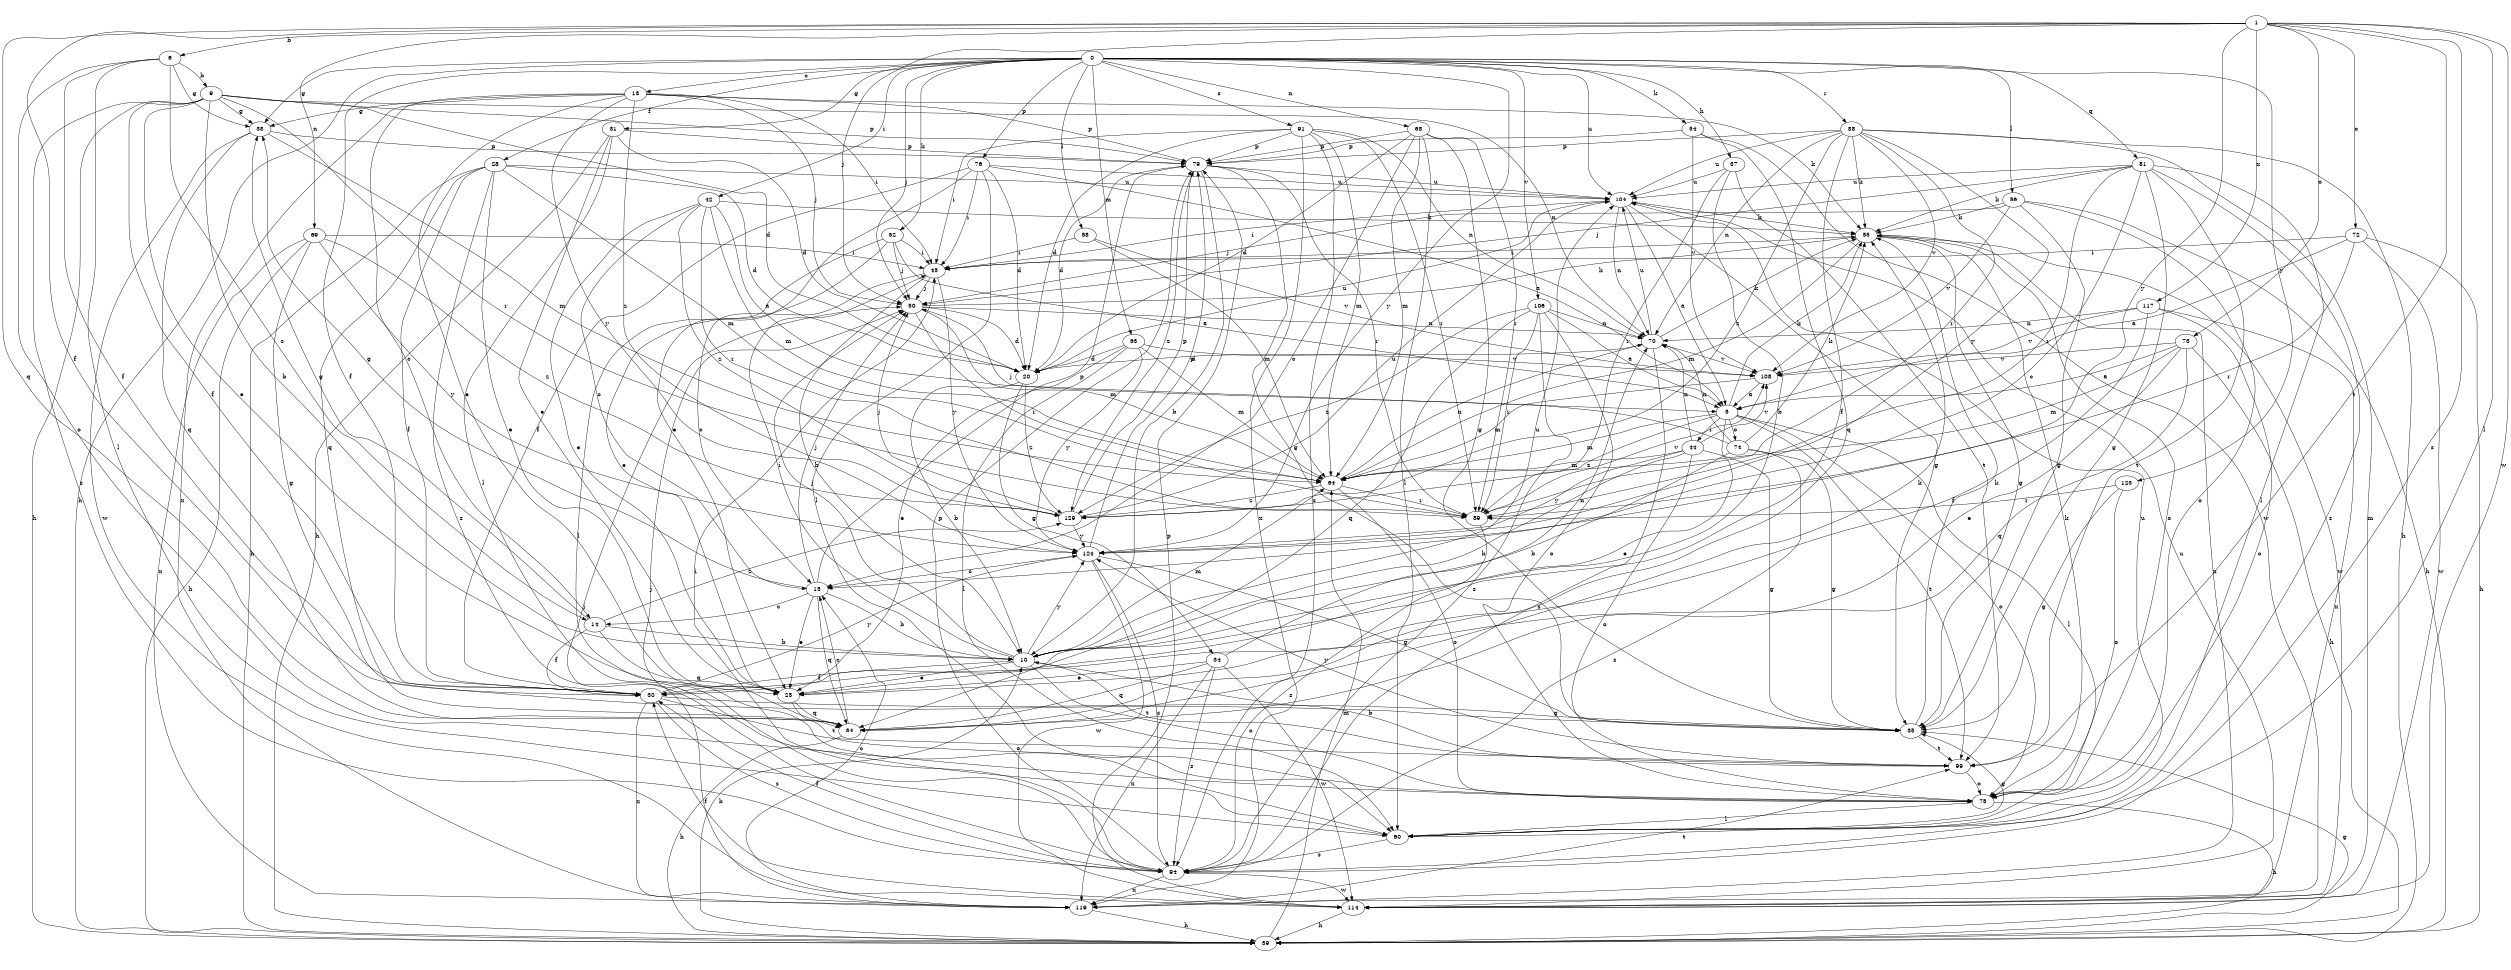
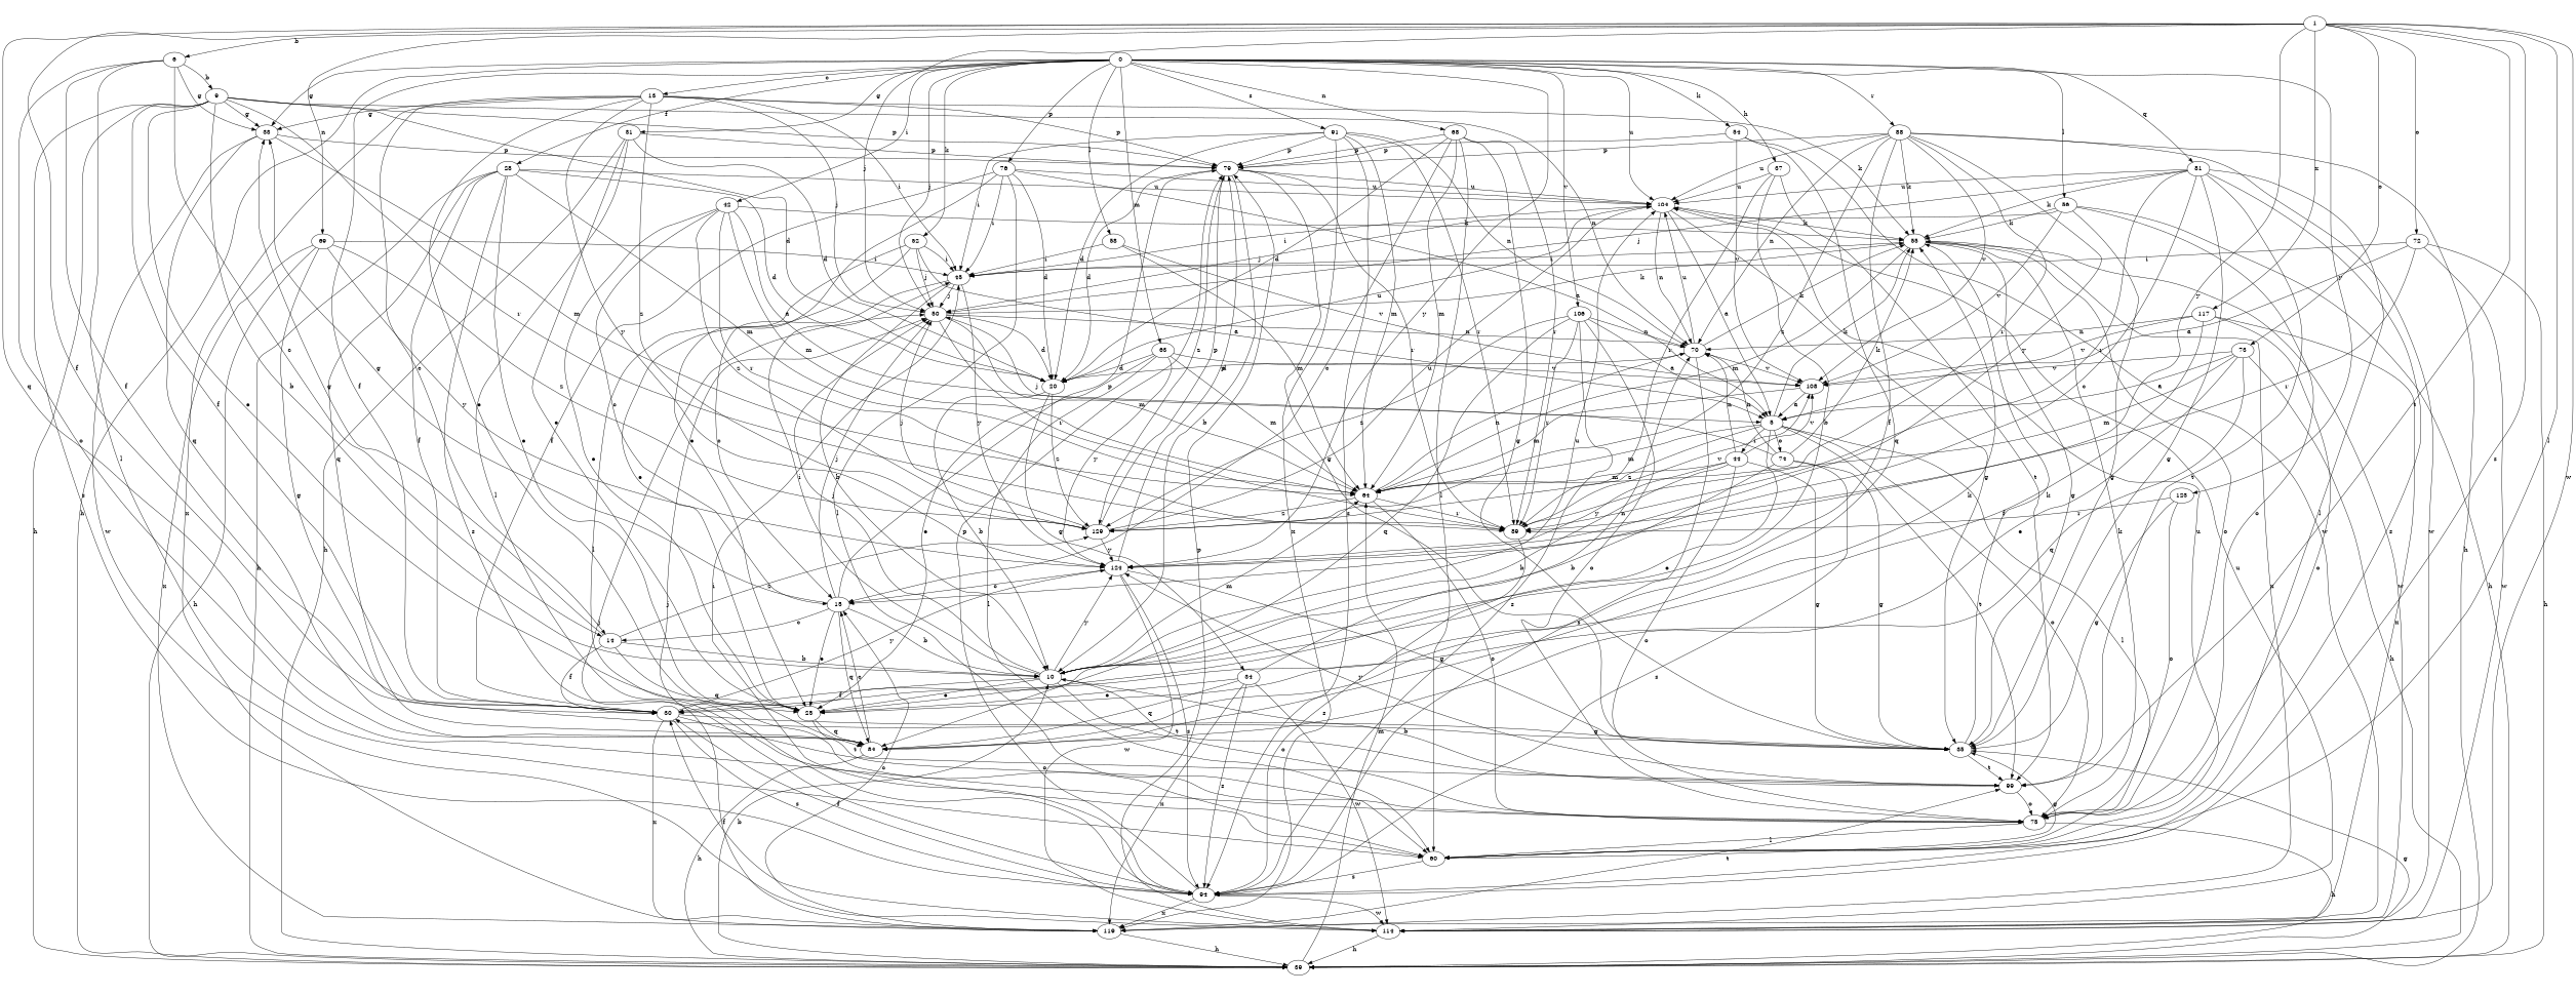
  strict digraph {
    0
    13
    28
    30
    31
    33
    37
    39
    42
    50
    52
    54
    56
    58
    63
    68
    76
    81
    88
    91
    104
    106
    123
    124
    25
    55
    129
    14
    79
    45
    119
    84
    94
    64
    20
    99
    35
    60
    114
    10
    89
    5
    15
    70
    108
    75
    1
    6
    69
    72
    73
    117
    9
    44
    74
    34
    0 -> 13 [label=c]
    0 -> 28 [label=f]
    0 -> 30 [label=f]
    0 -> 31 [label=g]
    0 -> 33 [label=g]
    0 -> 37 [label=h]
    0 -> 39 [label=h]
    0 -> 42 [label=i]
    0 -> 50 [label=j]
    0 -> 52 [label=k]
    0 -> 54 [label=k]
    0 -> 56 [label=l]
    0 -> 58 [label=l]
    0 -> 63 [label=m]
    0 -> 68 [label=n]
    0 -> 76 [label=p]
    0 -> 81 [label=q]
    0 -> 88 [label=r]
    0 -> 91 [label=s]
    0 -> 104 [label=u]
    0 -> 106 [label=v]
    0 -> 123 [label=y]
    0 -> 124 [label=y]
    13 -> 33 [label=g]
    13 -> 50 [label=j]
    13 -> 124 [label=y]
    13 -> 25 [label=e]
    13 -> 55 [label=k]
    13 -> 129 [label=z]
    13 -> 14 [label=c]
    13 -> 79 [label=p]
    13 -> 45 [label=i]
    13 -> 119 [label=x]
    28 -> 30 [label=f]
    28 -> 39 [label=h]
    28 -> 104 [label=u]
    28 -> 25 [label=e]
    28 -> 84 [label=q]
    28 -> 94 [label=s]
    28 -> 64 [label=m]
    28 -> 20 [label=d]
    30 -> 124 [label=y]
    30 -> 119 [label=x]
    30 -> 94 [label=s]
    30 -> 99 [label=t]
    30 -> 35 [label=g]
    31 -> 39 [label=h]
    31 -> 25 [label=e]
    31 -> 79 [label=p]
    31 -> 20 [label=d]
    31 -> 60 [label=l]
    33 -> 79 [label=p]
    33 -> 84 [label=q]
    33 -> 64 [label=m]
    33 -> 114 [label=w]
    37 -> 104 [label=u]
    37 -> 99 [label=t]
    37 -> 10 [label=b]
    37 -> 89 [label=r]
    39 -> 64 [label=m]
    39 -> 35 [label=g]
    39 -> 10 [label=b]
    42 -> 25 [label=e]
    42 -> 55 [label=k]
    42 -> 129 [label=z]
    42 -> 64 [label=m]
    42 -> 89 [label=r]
    42 -> 5 [label=a]
    42 -> 15 [label=c]
    50 -> 55 [label=k]
    50 -> 64 [label=m]
    50 -> 20 [label=d]
    50 -> 89 [label=r]
    50 -> 70 [label=n]
    52 -> 50 [label=j]
    52 -> 25 [label=e]
    52 -> 45 [label=i]
    52 -> 60 [label=l]
    52 -> 5 [label=a]
    54 -> 79 [label=p]
    54 -> 84 [label=q]
    54 -> 114 [label=w]
    54 -> 108 [label=v]
    56 -> 39 [label=h]
    56 -> 50 [label=j]
    56 -> 55 [label=k]
    56 -> 35 [label=g]
    56 -> 108 [label=v]
    56 -> 75 [label=o]
    58 -> 45 [label=i]
    58 -> 64 [label=m]
    58 -> 108 [label=v]
    63 -> 124 [label=y]
    63 -> 25 [label=e]
    63 -> 64 [label=m]
    63 -> 20 [label=d]
    63 -> 60 [label=l]
    63 -> 108 [label=v]
    68 -> 79 [label=p]
    68 -> 64 [label=m]
    68 -> 20 [label=d]
    68 -> 35 [label=g]
    68 -> 60 [label=l]
    68 -> 89 [label=r]
    68 -> 15 [label=c]
    76 -> 30 [label=f]
    76 -> 104 [label=u]
    76 -> 25 [label=e]
    76 -> 45 [label=i]
    76 -> 20 [label=d]
    76 -> 60 [label=l]
    76 -> 5 [label=a]
    81 -> 50 [label=j]
    81 -> 104 [label=u]
    81 -> 55 [label=k]
    81 -> 94 [label=s]
    81 -> 99 [label=t]
    81 -> 35 [label=g]
    81 -> 60 [label=l]
    81 -> 89 [label=r]
    81 -> 15 [label=c]
    88 -> 30 [label=f]
    88 -> 39 [label=h]
    88 -> 104 [label=u]
    88 -> 124 [label=y]
    88 -> 55 [label=k]
    88 -> 129 [label=z]
    88 -> 79 [label=p]
-   88 -> 114 [label=m]
+   88 -> 114 [label=w]
    88 -> 89 [label=r]
    88 -> 70 [label=n]
    88 -> 108 [label=v]
    91 -> 79 [label=p]
    91 -> 45 [label=i]
    91 -> 119 [label=x]
    91 -> 94 [label=s]
    91 -> 64 [label=m]
    91 -> 20 [label=d]
    91 -> 89 [label=r]
    91 -> 70 [label=n]
    104 -> 55 [label=k]
    104 -> 45 [label=i]
    104 -> 35 [label=g]
    104 -> 5 [label=a]
    104 -> 70 [label=n]
    106 -> 129 [label=z]
    106 -> 84 [label=q]
    106 -> 94 [label=s]
    106 -> 89 [label=r]
    106 -> 5 [label=a]
    106 -> 70 [label=n]
    106 -> 75 [label=o]
    123 -> 35 [label=g]
    123 -> 89 [label=r]
    123 -> 75 [label=o]
    124 -> 79 [label=p]
    124 -> 94 [label=s]
    124 -> 35 [label=g]
    124 -> 114 [label=w]
    124 -> 15 [label=c]
    25 -> 84 [label=q]
    25 -> 75 [label=o]
    55 -> 45 [label=i]
    55 -> 119 [label=x]
    55 -> 64 [label=m]
    55 -> 35 [label=g]
    55 -> 114 [label=w]
    55 -> 75 [label=o]
    129 -> 50 [label=j]
    129 -> 104 [label=u]
    129 -> 124 [label=y]
    129 -> 79 [label=p]
    14 -> 30 [label=f]
    14 -> 33 [label=g]
    14 -> 129 [label=z]
    14 -> 84 [label=q]
    14 -> 10 [label=b]
    79 -> 104 [label=u]
    79 -> 129 [label=z]
    79 -> 20 [label=d]
    79 -> 35 [label=g]
    79 -> 10 [label=b]
    79 -> 89 [label=r]
    45 -> 50 [label=j]
    45 -> 124 [label=y]
    45 -> 10 [label=b]
    45 -> 15 [label=c]
    119 -> 39 [label=h]
    119 -> 50 [label=j]
    119 -> 99 [label=t]
    119 -> 15 [label=c]
    84 -> 39 [label=h]
    84 -> 55 [label=k]
    84 -> 15 [label=c]
    94 -> 30 [label=f]
    94 -> 50 [label=j]
    94 -> 79 [label=p]
    94 -> 45 [label=i]
    94 -> 119 [label=x]
    94 -> 114 [label=w]
    64 -> 129 [label=z]
    64 -> 89 [label=r]
    64 -> 70 [label=n]
    64 -> 75 [label=o]
    20 -> 104 [label=u]
    20 -> 129 [label=z]
    20 -> 10 [label=b]
    20 -> 34 [label=g]
    99 -> 124 [label=y]
    99 -> 10 [label=b]
    99 -> 75 [label=o]
    35 -> 55 [label=k]
    35 -> 99 [label=t]
    60 -> 104 [label=u]
    60 -> 94 [label=s]
    60 -> 35 [label=g]
    114 -> 30 [label=f]
    114 -> 39 [label=h]
    114 -> 104 [label=u]
    114 -> 79 [label=p]
    10 -> 30 [label=f]
    10 -> 50 [label=j]
    10 -> 104 [label=u]
    10 -> 124 [label=y]
    10 -> 25 [label=e]
    10 -> 45 [label=i]
    10 -> 64 [label=m]
    10 -> 99 [label=t]
    10 -> 75 [label=o]
    89 -> 94 [label=s]
    89 -> 108 [label=v]
    5 -> 25 [label=e]
    5 -> 55 [label=k]
    5 -> 129 [label=z]
    5 -> 64 [label=m]
    5 -> 99 [label=t]
    5 -> 60 [label=l]
    5 -> 75 [label=o]
    5 -> 44 [label=i]
    5 -> 74 [label=o]
    15 -> 33 [label=g]
    15 -> 50 [label=j]
    15 -> 25 [label=e]
    15 -> 14 [label=c]
    15 -> 79 [label=p]
    15 -> 84 [label=q]
    15 -> 10 [label=b]
    70 -> 104 [label=u]
    70 -> 55 [label=k]
    70 -> 94 [label=s]
    70 -> 20 [label=d]
    70 -> 108 [label=v]
    108 -> 64 [label=m]
    108 -> 5 [label=a]
    75 -> 39 [label=h]
    75 -> 55 [label=k]
    75 -> 60 [label=l]
    1 -> 30 [label=f]
    1 -> 50 [label=j]
    1 -> 124 [label=y]
    1 -> 84 [label=q]
    1 -> 94 [label=s]
    1 -> 99 [label=t]
    1 -> 60 [label=l]
    1 -> 114 [label=w]
    1 -> 6 [label=b]
    1 -> 69 [label=n]
    1 -> 72 [label=o]
    1 -> 73 [label=o]
    1 -> 117 [label=x]
    6 -> 30 [label=f]
    6 -> 33 [label=g]
    6 -> 14 [label=c]
    6 -> 60 [label=l]
    6 -> 75 [label=o]
    6 -> 9 [label=b]
    69 -> 39 [label=h]
    69 -> 124 [label=y]
    69 -> 129 [label=z]
    69 -> 45 [label=i]
    69 -> 119 [label=x]
    69 -> 35 [label=g]
    72 -> 39 [label=h]
    72 -> 45 [label=i]
    72 -> 114 [label=w]
    72 -> 89 [label=r]
    72 -> 5 [label=a]
    73 -> 39 [label=h]
    73 -> 25 [label=e]
    73 -> 84 [label=q]
    73 -> 64 [label=m]
    73 -> 5 [label=a]
    73 -> 108 [label=v]
    117 -> 30 [label=f]
    117 -> 119 [label=x]
    117 -> 70 [label=n]
    117 -> 108 [label=v]
    117 -> 75 [label=o]
    9 -> 30 [label=f]
    9 -> 33 [label=g]
    9 -> 39 [label=h]
    9 -> 25 [label=e]
    9 -> 79 [label=p]
    9 -> 94 [label=s]
    9 -> 20 [label=d]
    9 -> 10 [label=b]
    9 -> 89 [label=r]
    9 -> 70 [label=n]
    44 -> 124 [label=y]
    44 -> 64 [label=m]
    44 -> 35 [label=g]
    44 -> 10 [label=b]
    44 -> 70 [label=n]
    44 -> 108 [label=v]
    44 -> 75 [label=o]
    74 -> 50 [label=j]
    74 -> 55 [label=k]
    74 -> 94 [label=s]
    74 -> 35 [label=g]
    74 -> 10 [label=b]
    74 -> 70 [label=n]
    34 -> 25 [label=e]
    34 -> 119 [label=x]
    34 -> 84 [label=q]
    34 -> 94 [label=s]
    34 -> 114 [label=w]
    34 -> 70 [label=n]
  }
